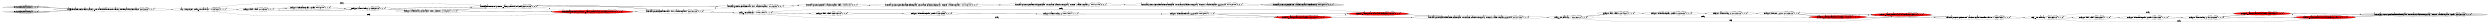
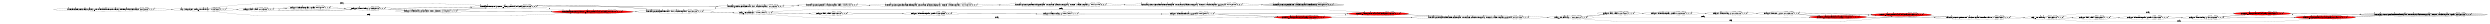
  digraph {
    rankdir=LR
    node [fillcolor=white shape=ellipse style=filled]
    edge [style=bold]
    n1 [fillcolor=red label="processor = factory.create(null,null,null,config)@@@23@@@['0', '1', '0']"]
    n2 [label="assertThat(processor.getTimezone(),Matchers.equalTo(ZoneOffset.ofHours(2)))@@@24@@@['1', '1', '0']"]
    n3 [label="config = new HashMap<>()@@@25@@@['1', '1', '0']"]
    n4 [label="config.put(\"index_name_prefix\",\"_prefix\")@@@20@@@['1', '1', '0']"]
    n5 [label="config.put(\"date_rounding\",\"y\")@@@21@@@['1', '1', '0']"]
    n6 [label="config.put(\"timezone\",\"+02:00\")@@@22@@@['1', '1', '0']"]
    n7 [label="config.put(\"index_name_format\",\"yyyyMMdd\")@@@15@@@['1', '1', '0']"]
    n8 [fillcolor=red label="processor = factory.create(null,null,config)@@@16@@@['1', '0', '0']"]
    n9 [fillcolor=red label="processor = factory.create(null,null,null,config)@@@16@@@['0', '1', '0']"]
    n10 [label="assertThat(processor.getIndexNameFormatTemplate().newInstance(Collections.emptyMap()).execute(),Matchers.equalTo(\"yyyyMMdd\"))@@@17@@@['1', '1', '0']"]
    n11 [label="assertThat(processor.getIndexNameFormatTemplate().newInstance(Collections.emptyMap()).execute(),Matchers.equalTo(\"yyyy-MM-dd\"))@@@12@@@['0', '0', '1']"]
    n12 [fillcolor=lightgray label="assertThat(processor.getTimezone(),Matchers.equalTo(ZoneOffset.UTC))@@@13@@@['0', '0', '1']"]
    n13 [fillcolor=red label="processor = factory.create(null,null,config)@@@29@@@['1', '0', '0']"]
    n14 [fillcolor=red label="processor = factory.create(null,null,null,config)@@@29@@@['0', '1', '0']"]
    n15 [fillcolor=lightgray label="assertThat(processor.getIndexNamePrefixTemplate().newInstance(Collections.emptyMap()).execute(),Matchers.equalTo(\"_prefix\"))@@@30@@@['1', '1', '0']"]
-   n16 [fillcolor=lightgray label="testSpecifyOptionalSettings['1', '0', '0']" shape=diamond]
    n17 [label="DateIndexNameProcessor.Factory factory = new DateIndexNameProcessor.Factory(TestTemplateService.instance())@@@3@@@['1', '1', '1']"]
    n18 [label="Map<String,Object> config = new HashMap<>()@@@4@@@['1', '1', '1']"]
    n19 [label="config.put(\"index_name_prefix\",\"_prefix\")@@@6@@@['1', '1', '0']"]
    n20 [label="config.put(\"date_rounding\",\"y\")@@@6@@@['1', '1', '1']"]
    n21 [label="DateIndexNameProcessor processor = factory.create(null,null,config)@@@7@@@['1', '0', '1']"]
    n22 [label="config.put(\"date_formats\",Arrays.asList(\"UNIX\",\"UNIX_MS\"))@@@8@@@['1', '1', '0']"]
    n23 [label="assertThat(processor.getIndexNamePrefixTemplate().newInstance(Collections.emptyMap()).execute(),Matchers.equalTo(\"\"))@@@10@@@['0', '0', '1']"]
    n24 [label="assertThat(processor.getDateRoundingTemplate().newInstance(Collections.emptyMap()).execute(),Matchers.equalTo(\"y\"))@@@11@@@['0', '0', '1']"]
    n25 [fillcolor=red label="processor = factory.create(null,null,config)@@@23@@@['1', '0', '0']"]
-   n26 [fillcolor=lightgray label="testSpecifyOptionalSettings['0', '1', '0']" shape=diamond]
    n27 [label="assertThat(processor.getField(),Matchers.equalTo(\"_field\"))@@@9@@@['0', '0', '1']"]
    n28 [label="config = new HashMap<>()@@@18@@@['1', '1', '0']"]
    n29 [label="config = new HashMap<>()@@@11@@@['1', '1', '0']"]
    n30 [label="config.put(\"field\",\"_field\")@@@12@@@['1', '1', '0']"]
    n31 [label="config.put(\"index_name_prefix\",\"_prefix\")@@@13@@@['1', '1', '0']"]
    n32 [label="config.put(\"field\",\"_field\")@@@19@@@['1', '1', '0']"]
    n33 [label="assertThat(processor.getDateFormats().size(),Matchers.equalTo(1))@@@8@@@['0', '0', '1']"]
    n34 [fillcolor=red label="DateIndexNameProcessor processor = factory.create(null,null,null,config)@@@9@@@['0', '1', '0']"]
    n35 [label="assertThat(processor.getDateFormats().size(),Matchers.equalTo(2))@@@10@@@['1', '1', '0']"]
    n36 [label="config.put(\"date_rounding\",\"y\")@@@14@@@['1', '1', '0']"]
    n37 [label="config.put(\"field\",\"_field\")@@@26@@@['1', '1', '0']"]
    n38 [label="config.put(\"index_name_prefix\",\"_prefix\")@@@27@@@['1', '1', '0']"]
    n39 [label="config.put(\"field\",\"_field\")@@@5@@@['1', '1', '1']"]
    n40 [label="config.put(\"date_rounding\",\"y\")@@@28@@@['1', '1', '0']"]
    n1 -> n2
    n2 -> n3
    n3 -> n13 [label=config style=solid]
    n3 -> n14 [label=config style=solid]
    n3 -> n37
    n4 -> n5
    n5 -> n6
    n6 -> n1
    n6 -> n25
    n7 -> n8
    n7 -> n9
    n8 -> n9 [label=0 style=dashed]
    n8 -> n10
    n9 -> n10
    n10 -> n28
    n11 -> n12
    n13 -> n14 [label=0 style=dashed]
    n13 -> n15
    n14 -> n15
-   n16 -> n17
    n17 -> n18
    n18 -> n21 [label=config style=solid]
    n18 -> n34 [label=config style=solid]
    n18 -> n39
    n19 -> n20
    n20 -> n21
    n20 -> n22
    n21 -> n33
    n21 -> n34 [label=0 style=dashed]
    n21 -> n35
    n22 -> n21
    n22 -> n34
    n23 -> n24
    n24 -> n11
    n25 -> n1 [label=0 style=dashed]
    n25 -> n2
-   n26 -> n17
    n27 -> n23
    n28 -> n1 [label=config style=solid]
    n28 -> n25 [label=config style=solid]
    n28 -> n32
    n29 -> n8 [label=config style=solid]
    n29 -> n9 [label=config style=solid]
    n29 -> n30
    n30 -> n31
    n31 -> n36
    n32 -> n4
    n33 -> n27
    n34 -> n35
    n35 -> n29
    n35 -> n33 [label=0 style=dashed]
    n36 -> n7
    n37 -> n38
    n38 -> n40
    n39 -> n19
    n39 -> n20
    n40 -> n13
    n40 -> n14
  }
